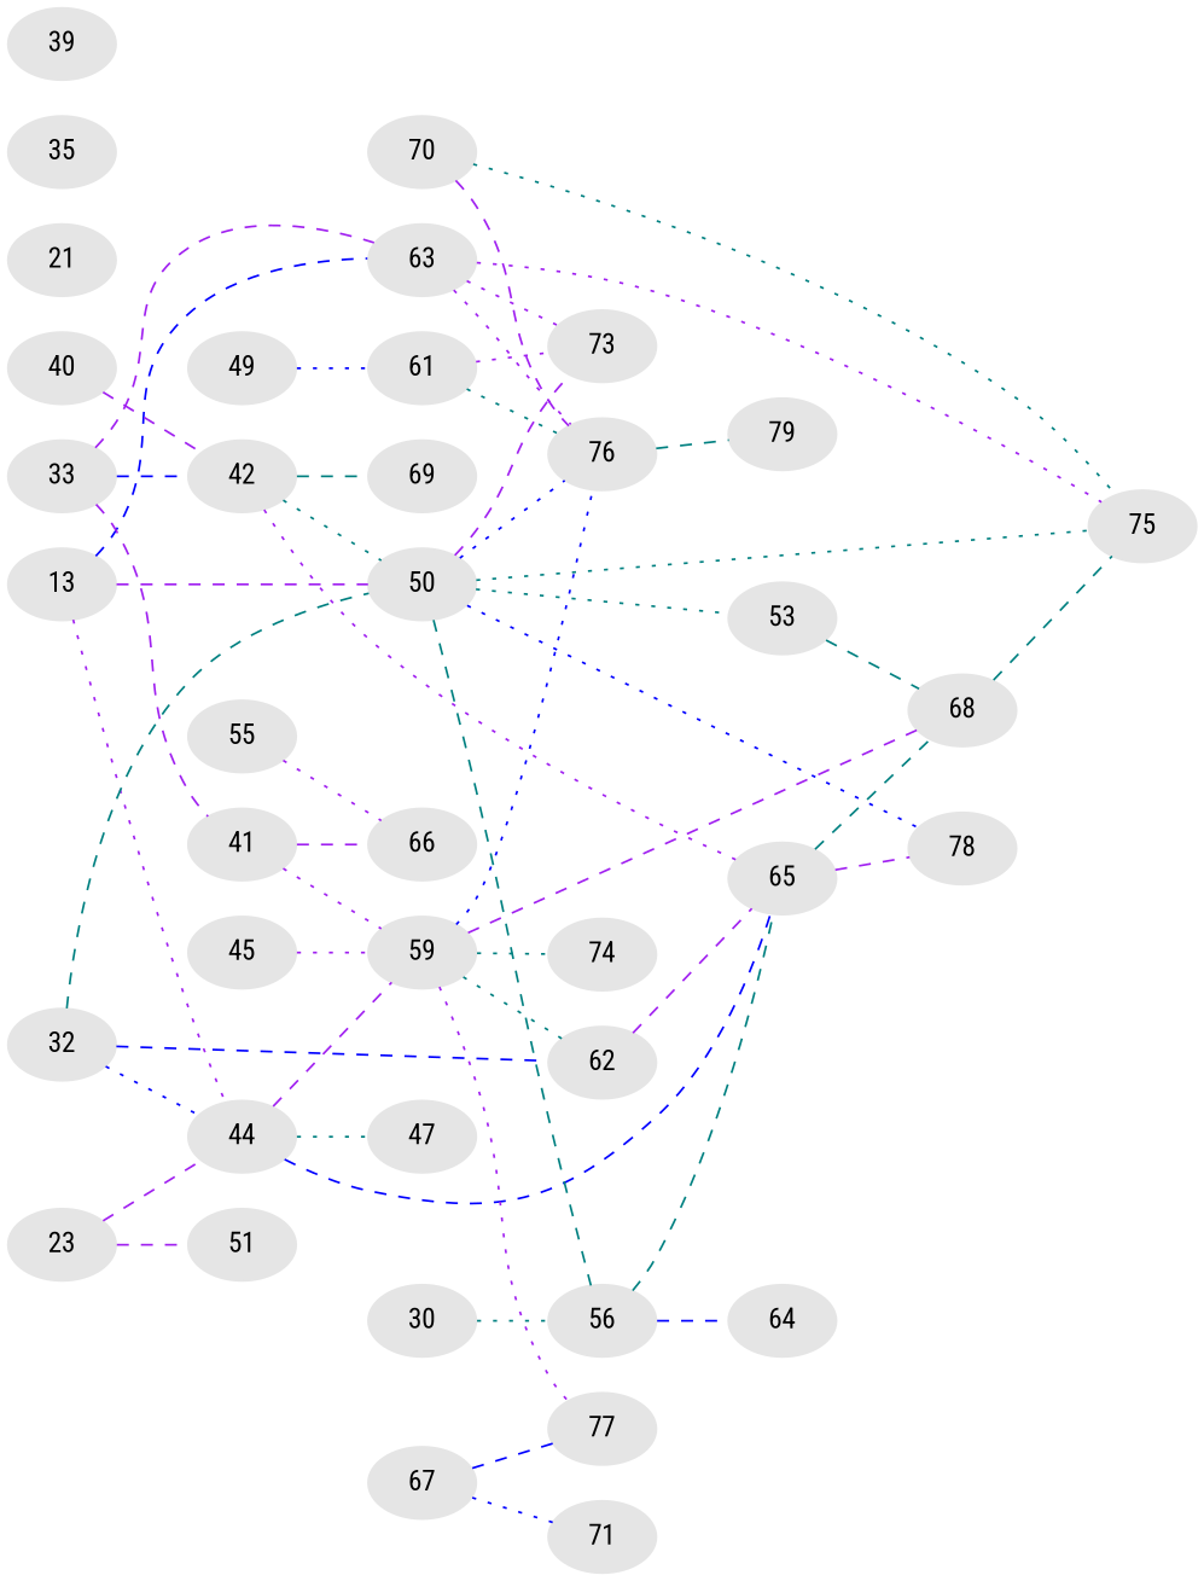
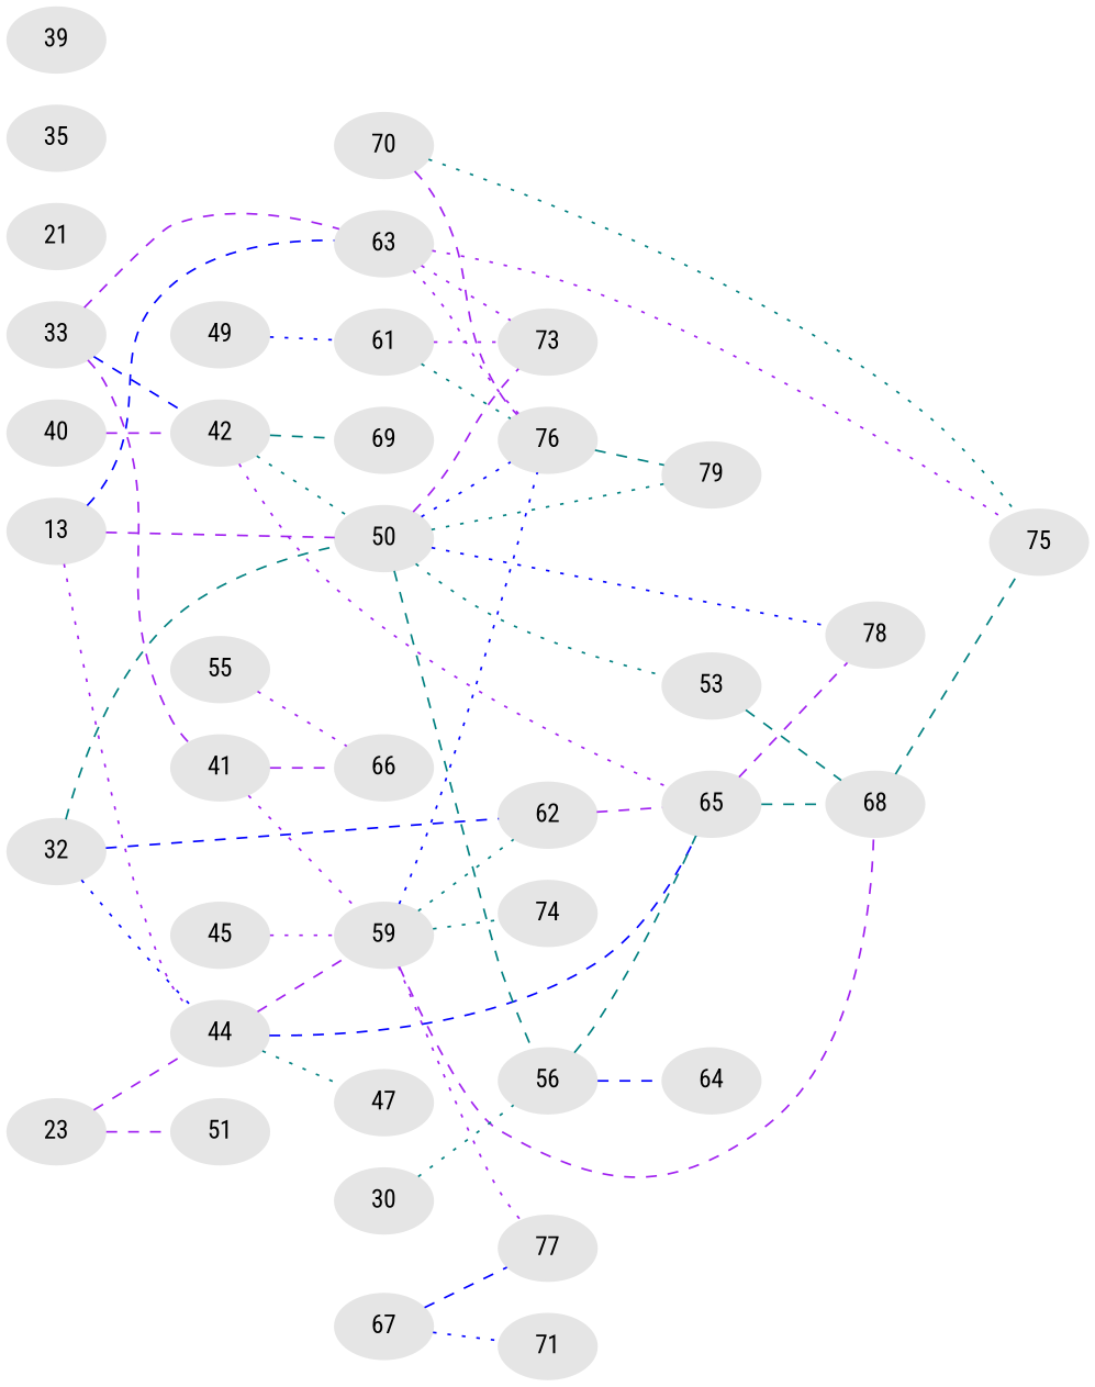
  graph {
    fontname="Roboto Condensed"
    rankdir=LR
    node [color=gray90 fontname="Roboto Condensed" style=filled]
    edge [color=purple fontname="Roboto Condensed" style=dashed]
    44 [super="+10"]
    59 [super="+43+57"]
    65 [super="+29+48+60"]
    47
    13
    50 [super="+19+36"]
    63 [super="+16+22+52"]
    56 [super="+20+27+8"]
    53 [super="+9"]
    73 [super="+26"]
    75 [super="+58"]
    76 [super="+25+72+31"]
    78
    21
    23
    51 [super="+12"]
    64
    30
    32
    62 [super="+38"]
    33
    41
    42 [super="+4+28"]
    66
    69
    35
    39
    40
    68 [super="+34"]
    74
    77 [super="+54"]
    45 [super="+3"]
    49
    61
    79
    55
    67
    71
    70
    44 -- 59 [weight=2]
    44 -- 65 [color=blue]
    44 -- 47 [color=teal style=dotted]
    59 -- 76 [color=blue style=dotted weight=3]
    59 -- 62 [color=teal style=dotted]
    59 -- 68 [weight=2]
    59 -- 74 [color=teal style=dotted]
    59 -- 77 [style=dotted]
    65 -- 78
    65 -- 68 [color=teal weight=2]
    13 -- 44 [style=dotted weight=2]
    13 -- 50 [weight=2]
    13 -- 63 [color=blue]
    50 -- 56 [color=teal]
    50 -- 53 [color=teal style=dotted]
    50 -- 73 [weight=2]
-   50 -- 75 [color=teal style=dotted]
+   50 -- 79 [color=teal style=dotted]
    50 -- 76 [color=blue style=dotted weight=2]
    50 -- 78 [color=blue style=dotted]
    63 -- 73 [style=dotted weight=2]
    63 -- 75 [style=dotted]
    63 -- 76 [style=dotted]
    56 -- 65 [color=teal]
    56 -- 64 [color=blue]
    53 -- 68 [color=teal]
    76 -- 79 [color=teal]
    23 -- 44
    23 -- 51 [weight=2]
    30 -- 56 [color=teal style=dotted]
    32 -- 44 [color=blue style=dotted]
    32 -- 50 [color=teal]
    32 -- 62 [color=blue]
    62 -- 65
    33 -- 63
    33 -- 41
    33 -- 42 [color=blue]
    41 -- 59 [style=dotted]
    41 -- 66
    42 -- 65 [style=dotted]
    42 -- 50 [color=teal style=dotted]
    42 -- 69 [color=teal]
    40 -- 42
    68 -- 75 [color=teal weight=2]
    45 -- 59 [style=dotted]
    49 -- 61 [color=blue style=dotted]
    61 -- 73 [style=dotted weight=2]
    61 -- 76 [color=teal style=dotted]
    55 -- 66 [style=dotted]
    67 -- 77 [color=blue]
    67 -- 71 [color=blue style=dotted]
    70 -- 75 [color=teal style=dotted]
    70 -- 76
  }
